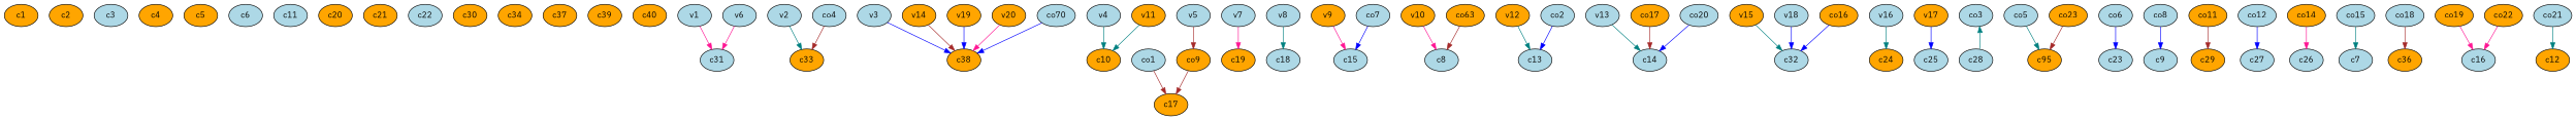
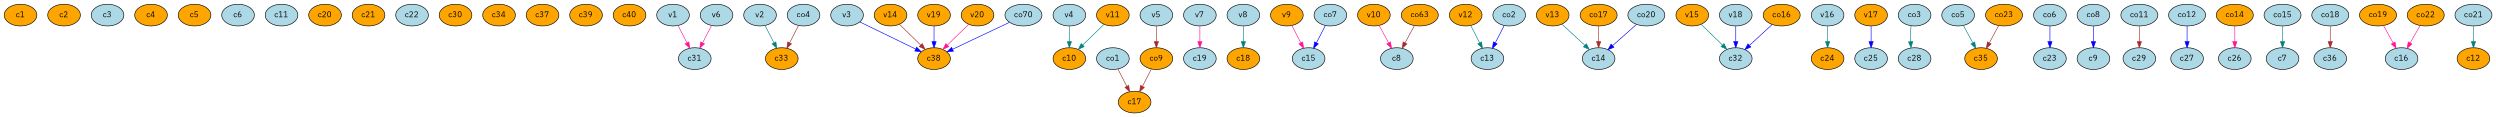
  strict digraph {
    fontname="IBM Plex Sans"
    node [fillcolor=lightblue fontname="IBM Plex Sans" style=filled]
    edge [color=teal fontname="IBM Plex Sans" weight=1]
    c1 [fillcolor=orange]
    c2 [fillcolor=orange]
    c3
    c4 [fillcolor=orange]
    c5 [fillcolor=orange]
    c6
    c11
    c20 [fillcolor=orange]
    c21 [fillcolor=orange]
    c22
    c30 [fillcolor=orange]
    c34 [fillcolor=orange]
    c37 [fillcolor=orange]
    c39 [fillcolor=orange]
    c40 [fillcolor=orange]
    v1
    c31
    c33 [fillcolor=orange]
    v2
    c38 [fillcolor=orange]
    v3
    c10 [fillcolor=orange]
    v4
    co9 [fillcolor=orange]
    v5
    c17 [fillcolor=orange]
    v6
    v7
-   c19 [fillcolor=orange]
+   c19
    v8
-   c18
+   c18 [fillcolor=orange]
    v9 [fillcolor=orange]
    c15
    v10 [fillcolor=orange]
    c8
    v11 [fillcolor=orange]
    v12 [fillcolor=orange]
    c13
-   v13
+   v13 [fillcolor=orange]
    c14
    v14 [fillcolor=orange]
    v15 [fillcolor=orange]
    c32
    c24 [fillcolor=orange]
    v16
    v17 [fillcolor=orange]
    c25
    v18
    v19 [fillcolor=orange]
    v20 [fillcolor=orange]
    co1
    co2
    co3
    c28
    co4
-   c35 [fillcolor=orange label=c95]
+   c35 [fillcolor=orange]
    co5
    co6
    c23
    co7
    co8
    c9
    n63 [label=co70]
-   co11 [fillcolor=orange]
-   c29 [fillcolor=orange]
+   co11
+   c29
    co12
    c27
    n68 [fillcolor=orange label=co63]
    co14 [fillcolor=orange]
    c26
    co15
    c7
    co16 [fillcolor=orange]
    co17 [fillcolor=orange]
    co18
-   c36 [fillcolor=orange]
+   c36
    co19 [fillcolor=orange]
    c16
    co20
    c12 [fillcolor=orange]
    co21
    co22 [fillcolor=orange]
    co23 [fillcolor=orange]
    v1 -> c31 [color=deeppink]
    v2 -> c33
    v3 -> c38 [color=blue]
    v4 -> c10
    co9 -> c17 [color=brown]
    v5 -> co9 [color=brown]
    v6 -> c31 [color=deeppink]
    v7 -> c19 [color=deeppink]
    v8 -> c18
    v9 -> c15 [color=deeppink]
    v10 -> c8 [color=deeppink]
    v11 -> c10
    v12 -> c13
    v13 -> c14
    v14 -> c38 [color=brown]
    v15 -> c32
    v16 -> c24
    v17 -> c25 [color=blue]
    v18 -> c32 [color=blue]
    v19 -> c38 [color=blue]
    v20 -> c38 [color=deeppink]
    co1 -> c17 [color=brown]
    co2 -> c13 [color=blue]
-   c28 -> co3
+   co3 -> c28
    co4 -> c33 [color=brown]
    co5 -> c35
    co6 -> c23 [color=blue]
    co7 -> c15 [color=blue]
    co8 -> c9 [color=blue]
    n63 -> c38 [color=blue]
    co11 -> c29 [color=brown]
    co12 -> c27 [color=blue]
    n68 -> c8 [color=brown]
    co14 -> c26 [color=deeppink]
    co15 -> c7
    co16 -> c32 [color=blue]
    co17 -> c14 [color=brown]
    co18 -> c36 [color=brown]
    co19 -> c16 [color=deeppink]
    co20 -> c14 [color=blue]
    co21 -> c12
    co22 -> c16 [color=deeppink]
    co23 -> c35 [color=brown]
  }
